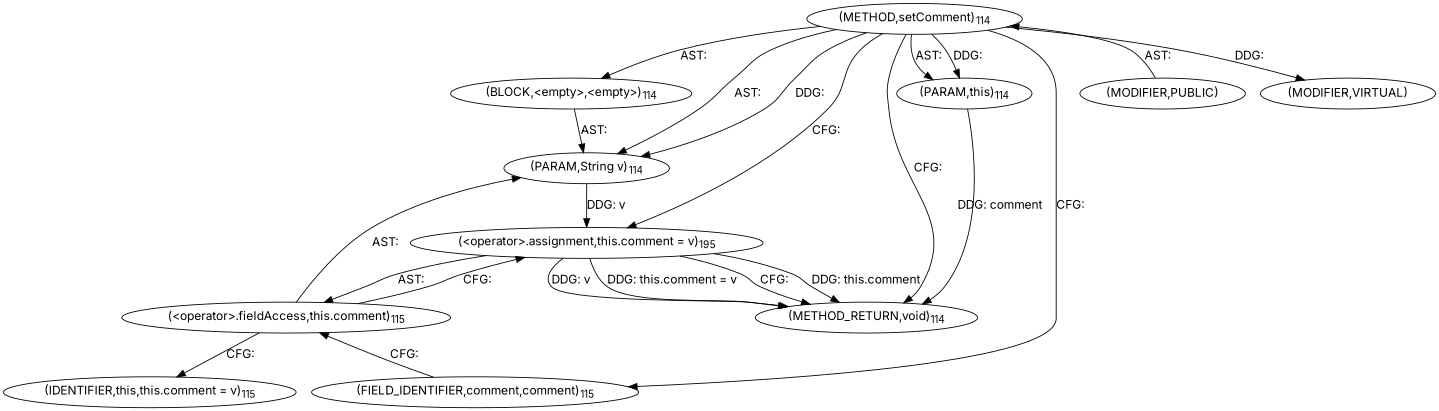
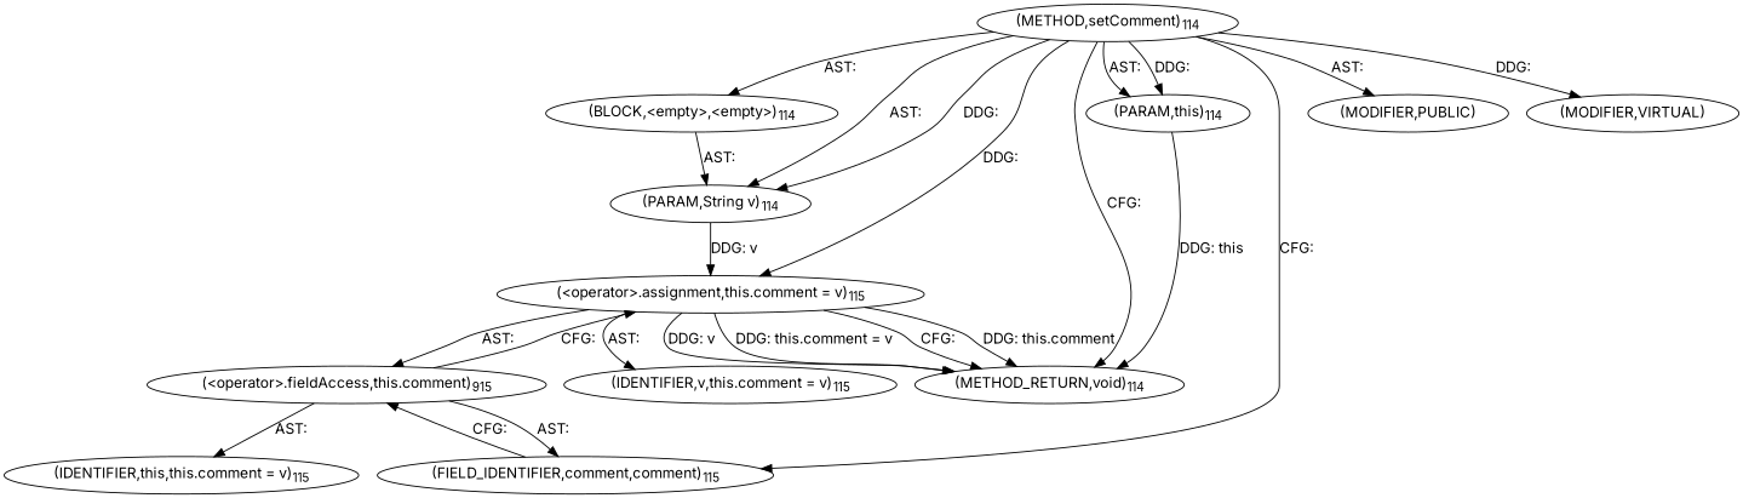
  digraph {
    fontname=Inter
    node [fontname=Inter]
    edge [fontname=Inter]
    n1 [label=<(METHOD,setComment)<SUB>114</SUB>>]
    n2 [label=<(PARAM,this)<SUB>114</SUB>>]
    n3 [label=<(PARAM,String v)<SUB>114</SUB>>]
    n4 [label=<(BLOCK,&lt;empty&gt;,&lt;empty&gt;)<SUB>114</SUB>>]
-   n5 [label=<(&lt;operator&gt;.assignment,this.comment = v)<SUB>195</SUB>>]
+   n5 [label=<(&lt;operator&gt;.assignment,this.comment = v)<SUB>115</SUB>>]
    n6 [label=<(FIELD_IDENTIFIER,comment,comment)<SUB>115</SUB>>]
    n7 [label=<(MODIFIER,PUBLIC)>]
    n8 [label=<(MODIFIER,VIRTUAL)>]
    n9 [label=<(METHOD_RETURN,void)<SUB>114</SUB>>]
-   n10 [label=<(&lt;operator&gt;.fieldAccess,this.comment)<SUB>115</SUB>>]
+   n10 [label=<(&lt;operator&gt;.fieldAccess,this.comment)<SUB>915</SUB>>]
+   n11 [label=<(IDENTIFIER,v,this.comment = v)<SUB>115</SUB>>]
    n12 [label=<(IDENTIFIER,this,this.comment = v)<SUB>115</SUB>>]
    n1 -> n2 [label="AST: "]
    n1 -> n2 [label="DDG: "]
    n1 -> n3 [label="AST: "]
    n1 -> n3 [label="DDG: "]
    n1 -> n4 [label="AST: "]
-   n1 -> n5 [label="CFG: "]
+   n1 -> n5 [label="DDG: "]
    n1 -> n6 [label="CFG: "]
-   n7 -> n1 [label="AST: "]
+   n1 -> n7 [label="AST: "]
    n1 -> n8 [label="DDG: "]
    n1 -> n9 [label="CFG: "]
-   n2 -> n9 [label="DDG: comment"]
+   n2 -> n9 [label="DDG: this"]
    n3 -> n5 [label="DDG: v"]
    n4 -> n3 [label="AST: "]
    n5 -> n9 [label="CFG: "]
    n5 -> n9 [label="DDG: this.comment"]
    n5 -> n9 [label="DDG: v"]
    n5 -> n9 [label="DDG: this.comment = v"]
    n5 -> n10 [label="AST: "]
+   n5 -> n11 [label="AST: "]
    n6 -> n10 [label="CFG: "]
    n10 -> n5 [label="CFG: "]
-   n10 -> n3 [label="AST: "]
-   n10 -> n12 [label="CFG: "]
+   n10 -> n6 [label="AST: "]
+   n10 -> n12 [label="AST: "]
  }
